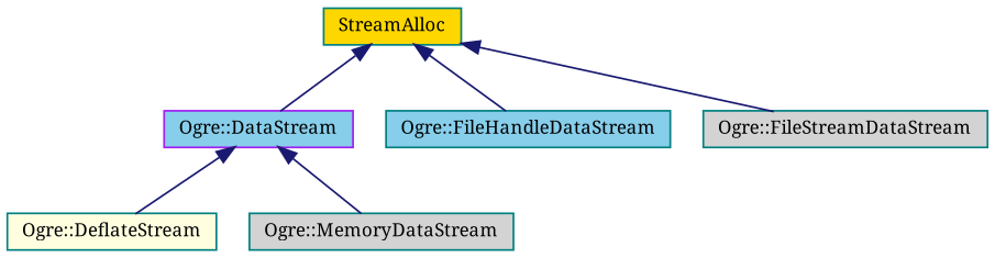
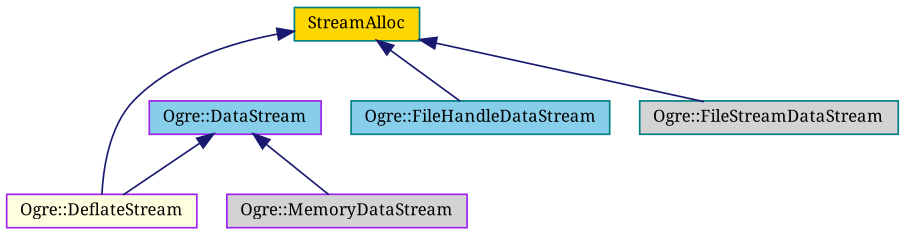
  digraph {
    fontname="Noto Serif"
    rankdir=TB
    node [color=purple fillcolor=skyblue fontname="Noto Serif" fontsize=10 shape=record style=filled]
    edge [color=midnightblue dir=back fontname="Noto Serif" fontsize=10 labelfontname=Helvetica labelfontsize=10 style=solid]
    n1 [fontcolor=black height=0.2 label="Ogre::DataStream" width=0.4]
-   n2 [color=teal fillcolor=lightyellow height=0.2 label="Ogre::DeflateStream" width=0.4]
-   n3 [color=teal fillcolor=lightgrey height=0.2 label="Ogre::MemoryDataStream" width=0.4]
+   n2 [fillcolor=lightyellow height=0.2 label="Ogre::DeflateStream" width=0.4]
+   n3 [fillcolor=lightgrey height=0.2 label="Ogre::MemoryDataStream" width=0.4]
    n4 [color=teal height=0.2 label="Ogre::FileHandleDataStream" width=0.4]
    n5 [color=teal fillcolor=lightgrey height=0.2 label="Ogre::FileStreamDataStream" width=0.4]
    n6 [color=teal fillcolor=gold height=0.2 label=StreamAlloc width=0.4]
    n1 -> n2
    n1 -> n3
-   n6 -> n1
+   n6 -> n2
    n6 -> n4
    n6 -> n5
  }
